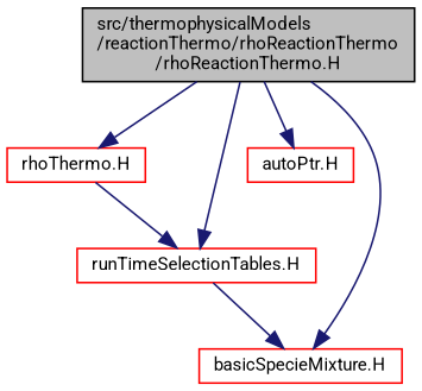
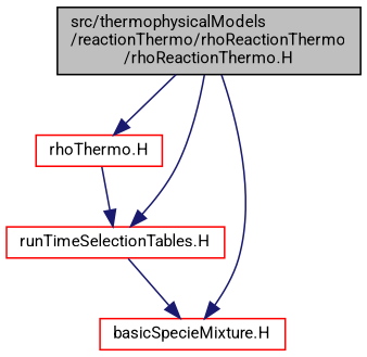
  digraph {
    fontname=Roboto
    node [color=red fontname=Roboto fontsize=10 shape=record]
    edge [color=midnightblue fontname=Roboto fontsize=10 labelfontname=Helvetica labelfontsize=10 style=solid]
    n1 [color=black fillcolor=grey75 fontcolor=black height=0.2 label="src/thermophysicalModels\l/reactionThermo/rhoReactionThermo\l/rhoReactionThermo.H" style=filled width=0.4]
    n2 [height=0.2 label="rhoThermo.H" width=0.4]
    n3 [height=0.2 label="runTimeSelectionTables.H" width=0.4]
-   n4 [height=0.2 label="autoPtr.H" width=0.4]
    n5 [height=0.2 label="basicSpecieMixture.H" width=0.4]
    n1 -> n2
    n1 -> n3
-   n1 -> n4
    n1 -> n5
    n2 -> n3
    n3 -> n5
  }
